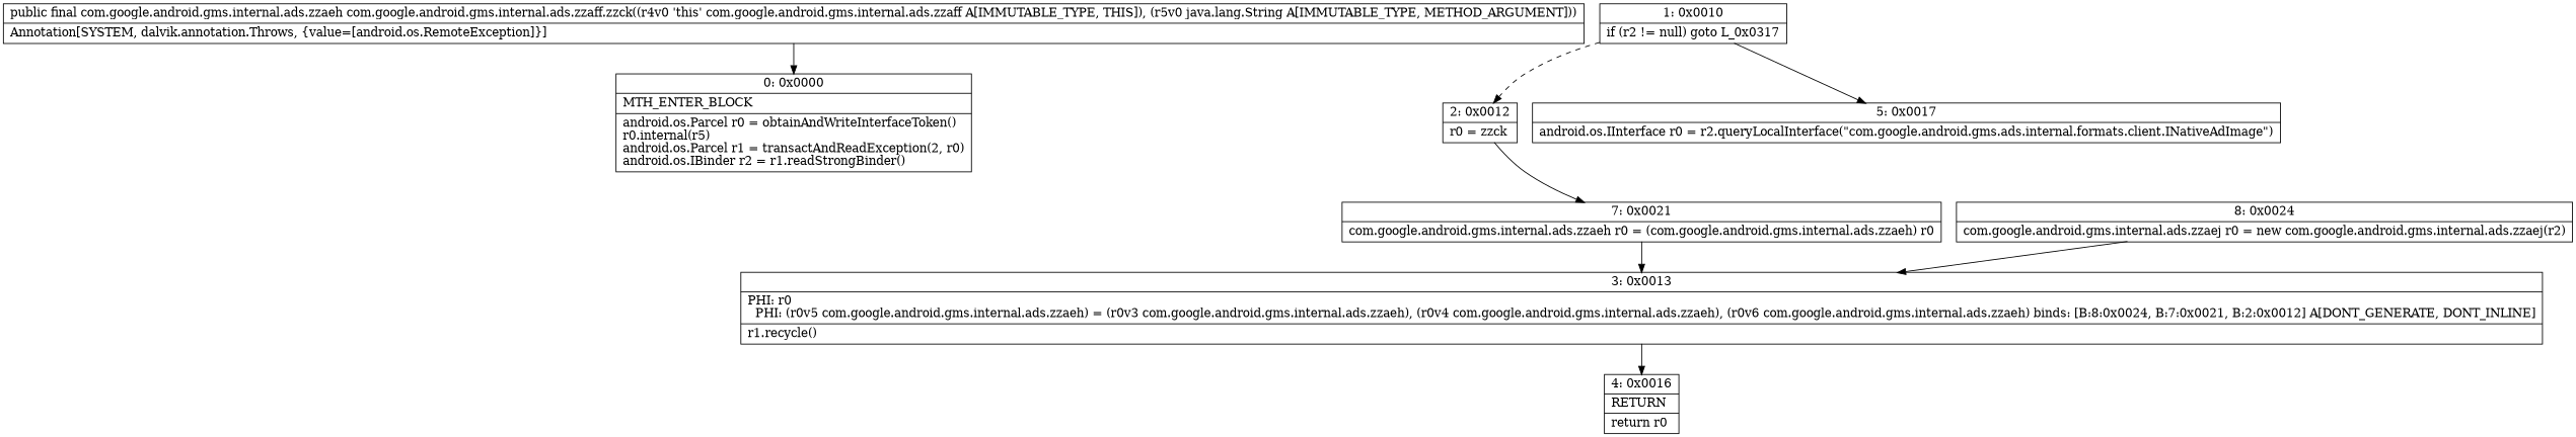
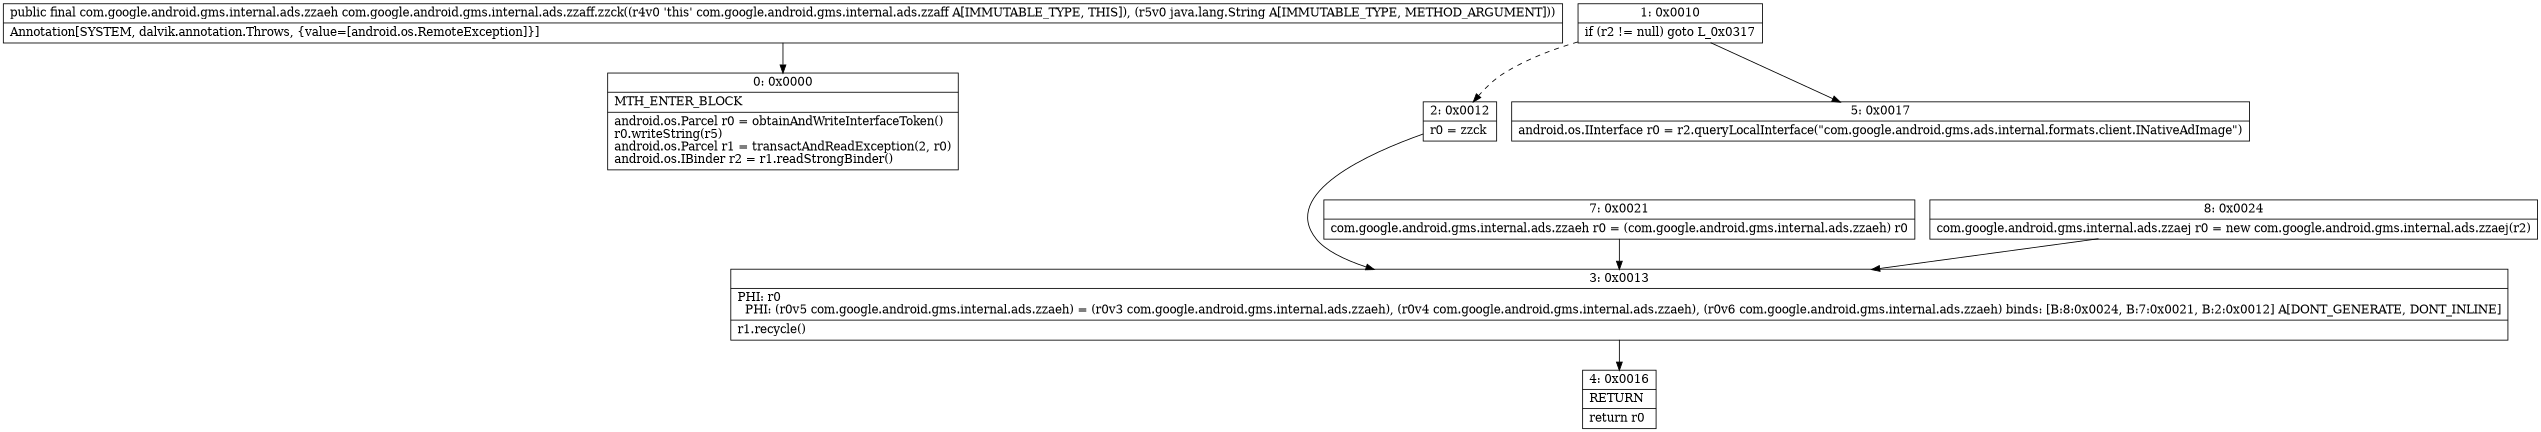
  digraph {
    node [shape=record]
-   n1 [label="{0\:\ 0x0000|MTH_ENTER_BLOCK\l|android.os.Parcel r0 = obtainAndWriteInterfaceToken()\lr0.internal(r5)\landroid.os.Parcel r1 = transactAndReadException(2, r0)\landroid.os.IBinder r2 = r1.readStrongBinder()\l}"]
+   n1 [label="{0\:\ 0x0000|MTH_ENTER_BLOCK\l|android.os.Parcel r0 = obtainAndWriteInterfaceToken()\lr0.writeString(r5)\landroid.os.Parcel r1 = transactAndReadException(2, r0)\landroid.os.IBinder r2 = r1.readStrongBinder()\l}"]
    n2 [label="{1\:\ 0x0010|if (r2 != null) goto L_0x0317\l}"]
    n3 [label="{2\:\ 0x0012|r0 = zzck\l}"]
    n4 [label="{5\:\ 0x0017|android.os.IInterface r0 = r2.queryLocalInterface(\"com.google.android.gms.ads.internal.formats.client.INativeAdImage\")\l}"]
    n5 [label="{3\:\ 0x0013|PHI: r0 \l  PHI: (r0v5 com.google.android.gms.internal.ads.zzaeh) = (r0v3 com.google.android.gms.internal.ads.zzaeh), (r0v4 com.google.android.gms.internal.ads.zzaeh), (r0v6 com.google.android.gms.internal.ads.zzaeh) binds: [B:8:0x0024, B:7:0x0021, B:2:0x0012] A[DONT_GENERATE, DONT_INLINE]\l|r1.recycle()\l}"]
    n6 [label="{4\:\ 0x0016|RETURN\l|return r0\l}"]
    n7 [label="{7\:\ 0x0021|com.google.android.gms.internal.ads.zzaeh r0 = (com.google.android.gms.internal.ads.zzaeh) r0\l}"]
    n8 [label="{8\:\ 0x0024|com.google.android.gms.internal.ads.zzaej r0 = new com.google.android.gms.internal.ads.zzaej(r2)\l}"]
    n9 [label="{public final com.google.android.gms.internal.ads.zzaeh com.google.android.gms.internal.ads.zzaff.zzck((r4v0 'this' com.google.android.gms.internal.ads.zzaff A[IMMUTABLE_TYPE, THIS]), (r5v0 java.lang.String A[IMMUTABLE_TYPE, METHOD_ARGUMENT]))  | Annotation[SYSTEM, dalvik.annotation.Throws, \{value=[android.os.RemoteException]\}]\l}"]
    n2 -> n3 [style=dashed]
    n2 -> n4
-   n3 -> n7
+   n3 -> n5
    n5 -> n6
    n7 -> n5
    n8 -> n5
    n9 -> n1
  }
